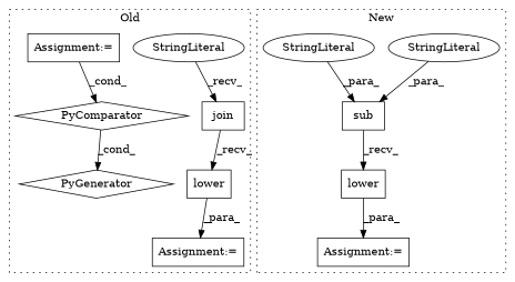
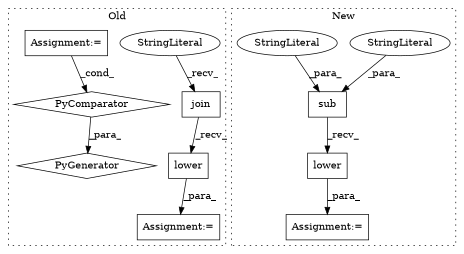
  digraph {
    node [a=32 l=7 s=4513 shape=box]
    n1 [label=lower s=4543]
    n2 [a=113 l=26 label=PyComparator shape=diamond]
    n3 [l="16,-3" label=join s="4432,4545"]
    n4 [a=107 l=97 label=PyGenerator s=4448 shape=diamond]
    n5 [a=7 l=1 label="Assignment:=" s=4428]
    n6 [a=45 l=2 label=StringLiteral s=4429 shape=ellipse]
    n7 [a=7 l=26 label="Assignment:="]
    n8 [l="4,1" label=sub s="4141,4159"]
    n9 [a=45 l=6 label=StringLiteral s=4145 shape=ellipse]
    n10 [a=45 l=2 label=StringLiteral s=4152 shape=ellipse]
    n11 [a=7 l=1 label="Assignment:=" s=4137]
    n12 [label=lower s=4161]
    subgraph cluster_1 {
      label=Old
      style=dotted
      n1
      n2
      n3
      n4
      n5
      n6
      n7
    }
    subgraph cluster_2 {
      label=New
      style=dotted
      n8
      n9
      n10
      n11
      n12
    }
    n1 -> n5 [label=_para_]
-   n2 -> n4 [label=_cond_]
+   n2 -> n4 [label=_para_]
    n3 -> n1 [label=_recv_]
    n6 -> n3 [label=_recv_]
    n7 -> n2 [label=_cond_]
    n8 -> n12 [label=_recv_]
    n9 -> n8 [label=_para_]
    n10 -> n8 [label=_para_]
    n12 -> n11 [label=_para_]
  }
